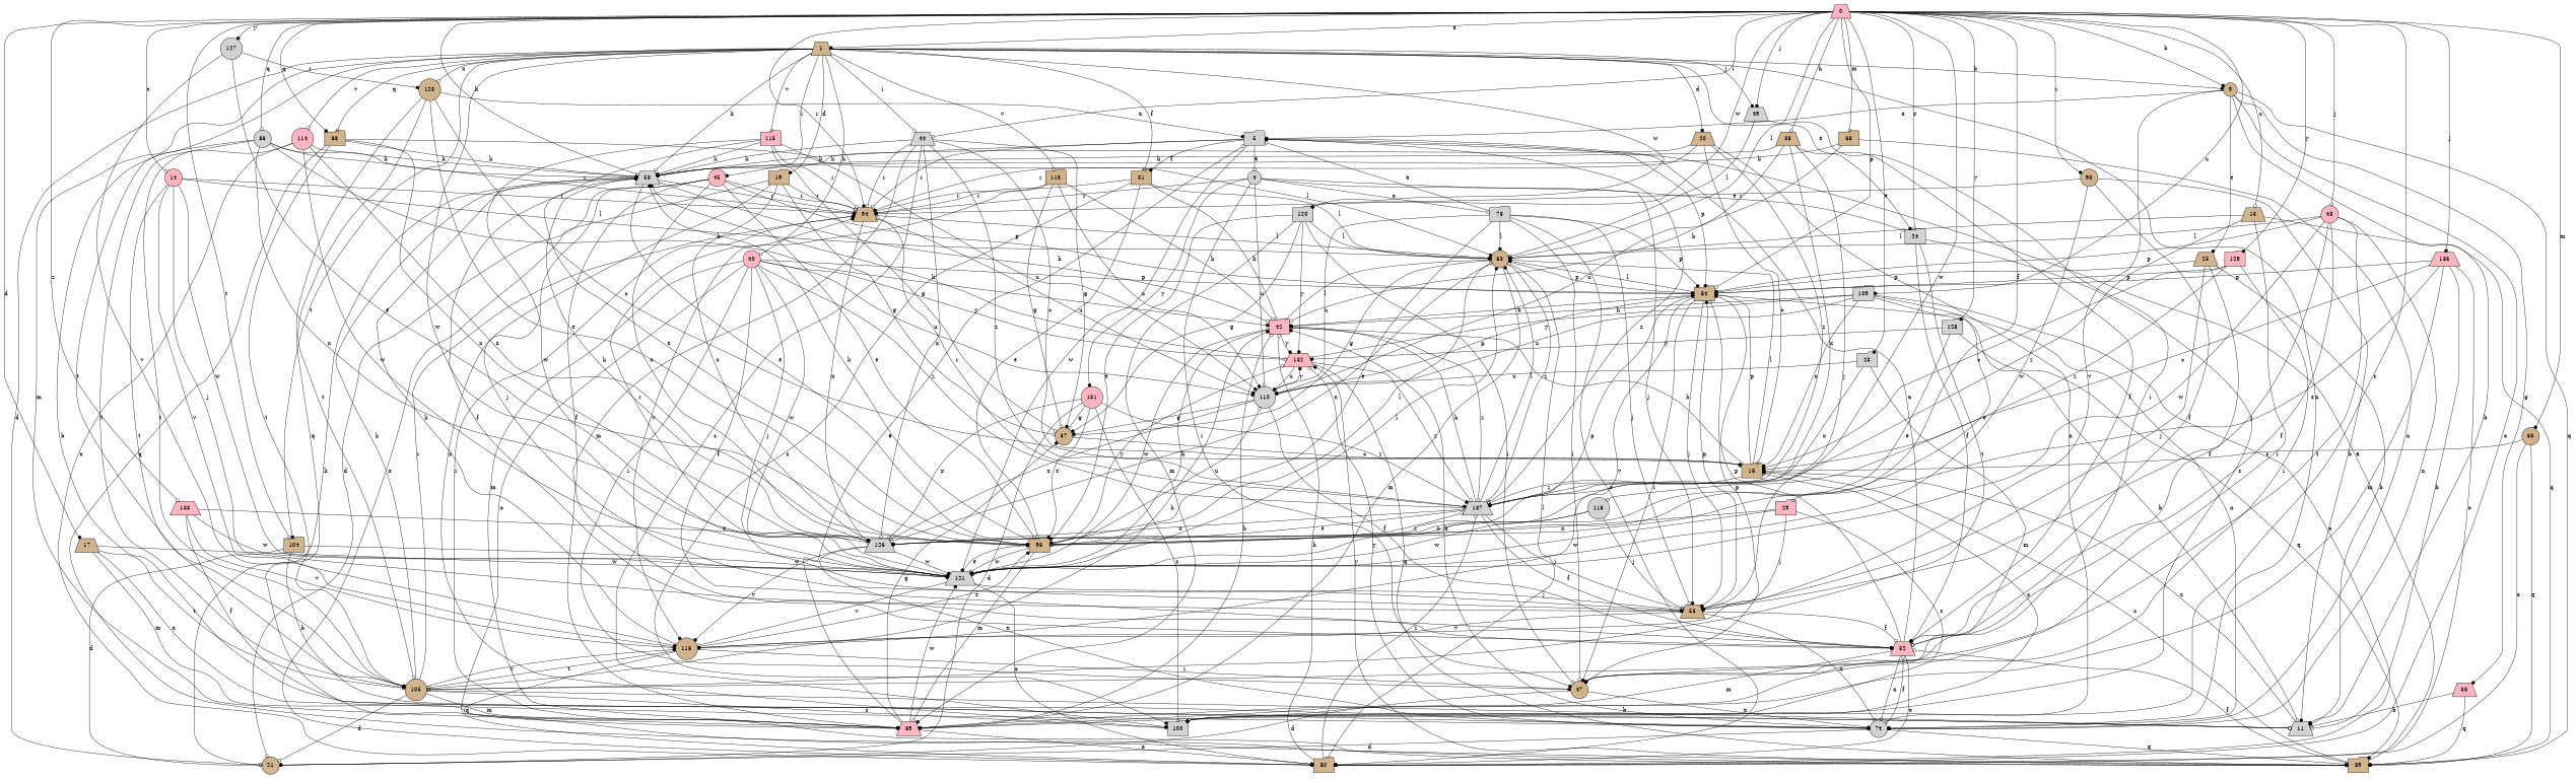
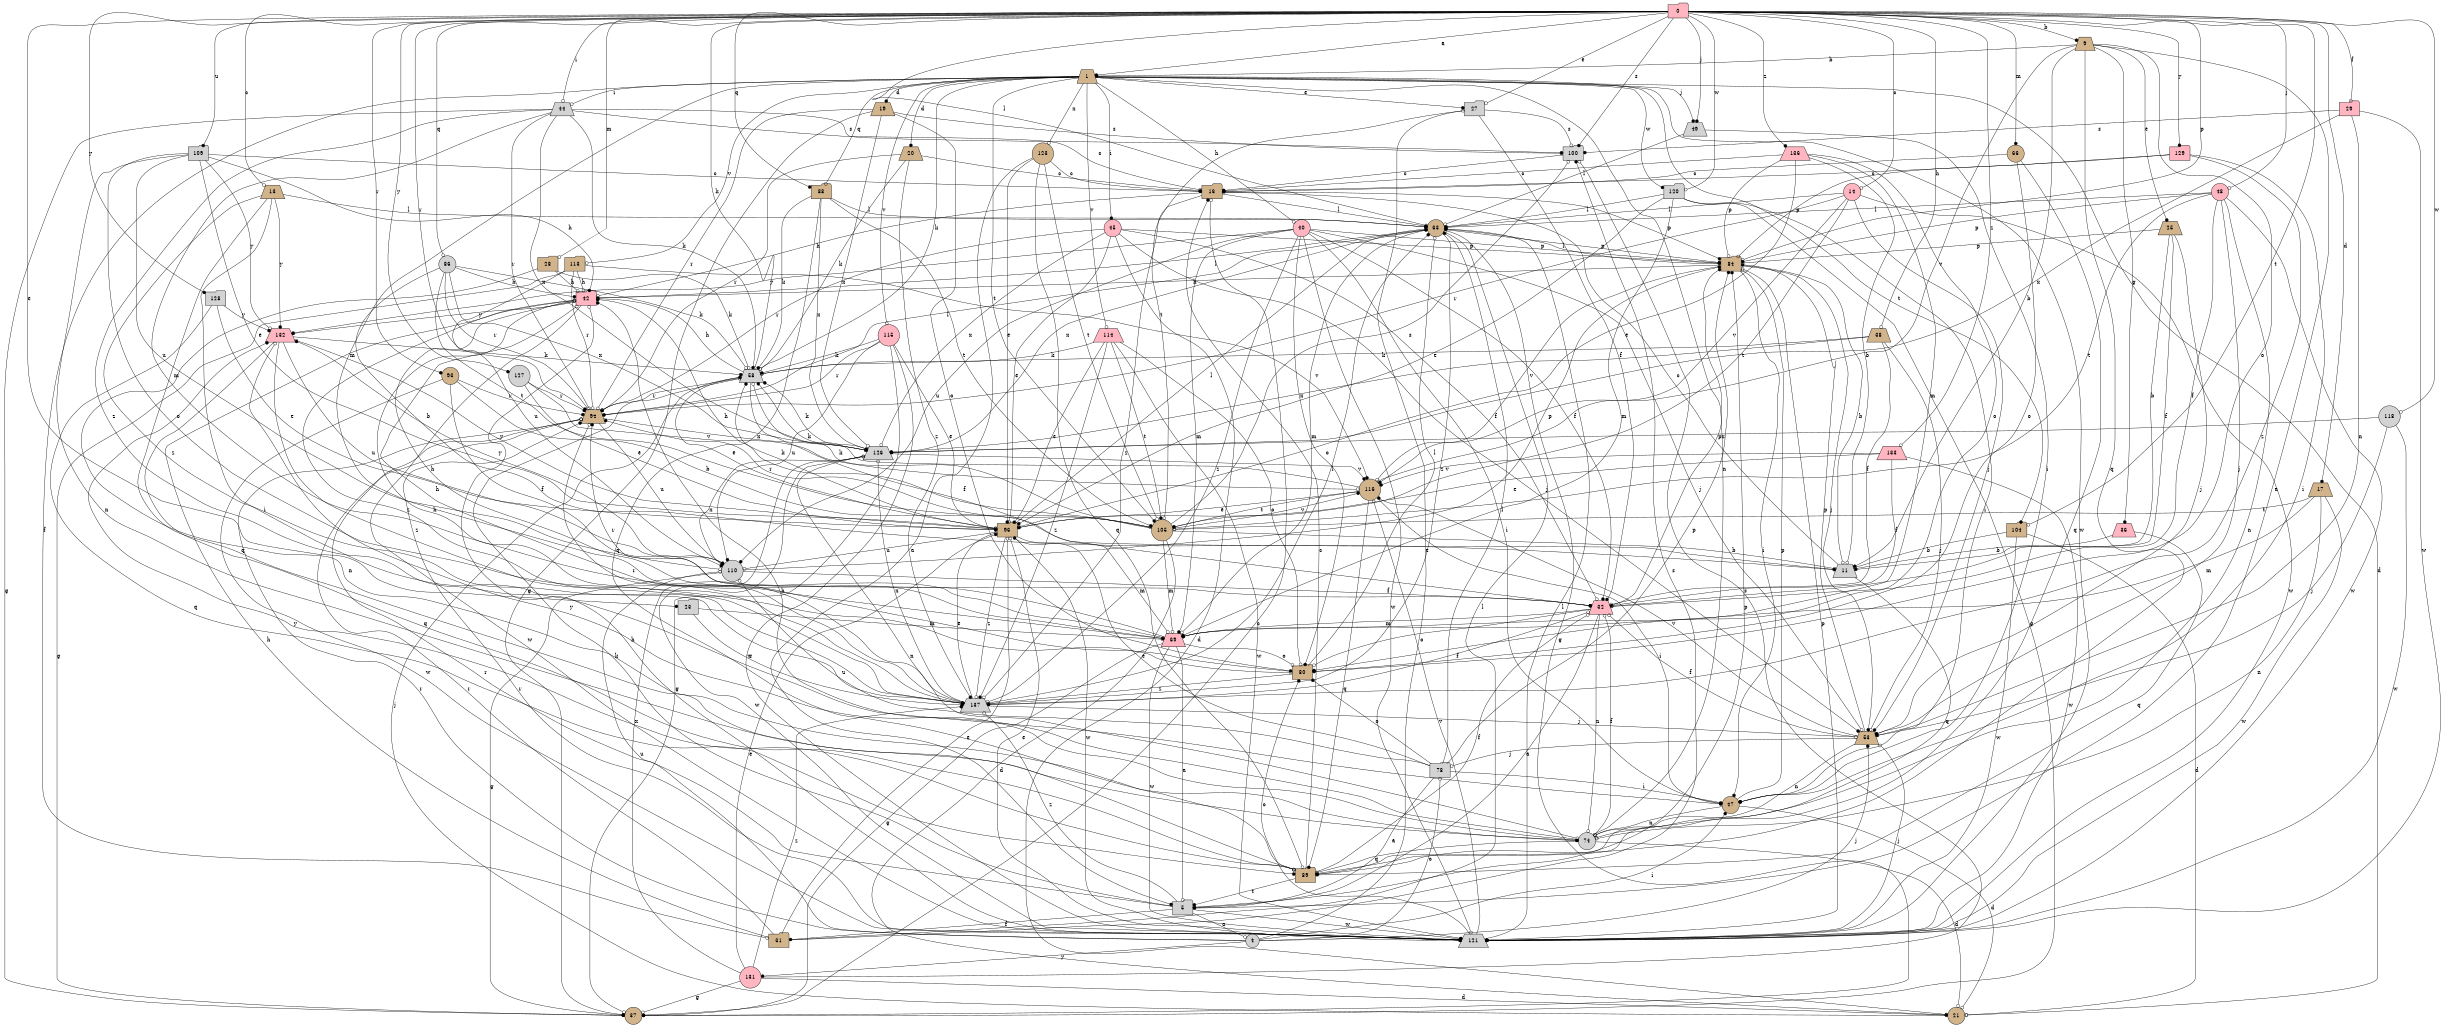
  strict digraph {
    node [fillcolor=tan shape=folder style=filled]
    edge [arrowhead=odot]
-   0 [fillcolor=lightpink shape=trapezium]
+   0 [fillcolor=lightpink]
    1 [shape=trapezium]
-   9 [shape=circle]
+   9 [shape=trapezium]
    13 [shape=trapezium]
    14 [fillcolor=lightpink shape=circle]
    17 [shape=trapezium]
    23 [fillcolor=lightgrey]
-   24 [fillcolor=lightgrey]
+   24 [fillcolor=lightgrey label=27]
    29 [fillcolor=lightpink]
    38 [shape=trapezium]
    44 [fillcolor=lightgrey shape=trapezium]
    48 [fillcolor=lightpink shape=circle]
    49 [fillcolor=lightgrey shape=trapezium]
    58 [fillcolor=lightgrey shape=trapezium]
    63 [shape=circle]
    66 [shape=circle]
-   68
+   68 [label=28]
    84
    86 [fillcolor=lightgrey shape=circle]
    88
    93 [shape=circle]
    94 [shape=trapezium]
    100 [fillcolor=lightgrey]
    104
    109 [fillcolor=lightgrey]
    118 [fillcolor=lightgrey shape=circle]
    120 [fillcolor=lightgrey]
    127 [fillcolor=lightgrey shape=circle]
    128 [fillcolor=lightgrey]
    129 [fillcolor=lightpink]
    133 [fillcolor=lightpink shape=trapezium]
    136 [fillcolor=lightpink shape=trapezium]
-   19
+   19 [shape=trapezium]
    20 [shape=trapezium]
    21 [shape=circle]
    31
    40 [fillcolor=lightpink shape=circle]
    45 [fillcolor=lightpink shape=circle]
    69 [fillcolor=lightpink shape=trapezium]
    74 [fillcolor=lightgrey shape=circle]
    105 [shape=circle]
    113
-   114 [fillcolor=lightpink shape=circle]
-   115 [fillcolor=lightpink]
+   114 [fillcolor=lightpink shape=trapezium]
+   115 [fillcolor=lightpink shape=circle]
    121 [fillcolor=lightgrey shape=trapezium]
    123 [shape=circle]
    5 [fillcolor=lightgrey]
    11 [fillcolor=lightgrey shape=trapezium]
    25 [shape=trapezium]
    36 [fillcolor=lightpink shape=trapezium]
    80
    89
    116 [shape=circle]
    47 [shape=circle]
    137 [fillcolor=lightgrey shape=trapezium]
    53 [shape=trapezium]
    110 [fillcolor=lightgrey shape=circle]
    32 [fillcolor=lightpink shape=trapezium]
    126 [fillcolor=lightgrey shape=trapezium]
    16
    37 [shape=circle]
    42 [fillcolor=lightpink]
    n63 [label=96]
    132 [fillcolor=lightpink shape=trapezium]
    4 [fillcolor=lightgrey shape=circle]
    78 [fillcolor=lightgrey]
    131 [fillcolor=lightpink shape=circle]
    0 -> 1 [arrowhead=dot label=a]
    0 -> 9 [arrowhead=dot label=b]
    0 -> 13 [label=c]
    0 -> 14 [label=c]
    0 -> 17 [arrowhead=dot label=d]
    0 -> 23 [arrowhead=dot label=e]
    0 -> 24 [label=e]
    0 -> 29 [label=f]
    0 -> 38 [label=h]
    0 -> 44 [label=i]
    0 -> 48 [label=j]
    0 -> 49 [arrowhead=dot label=j]
    0 -> 58 [label=k]
    0 -> 63 [label=l]
    0 -> 66 [arrowhead=dot label=m]
    0 -> 68 [label=m]
    0 -> 84 [label=p]
    0 -> 86 [label=q]
    0 -> 88 [arrowhead=dot label=q]
    0 -> 93 [arrowhead=dot label=r]
    0 -> 94 [arrowhead=dot label=r]
    0 -> 100 [arrowhead=dot label=s]
    0 -> 104 [label=t]
    0 -> 109 [arrowhead=dot label=u]
    0 -> 118 [label=w]
    0 -> 120 [label=w]
    0 -> 127 [arrowhead=dot label=y]
    0 -> 128 [arrowhead=dot label=y]
    0 -> 129 [arrowhead=dot label=y]
    0 -> 133 [label=z]
-   0 -> 136 [arrowhead=dot label=j]
-   1 -> 9 [arrowhead=dot label=b]
+   0 -> 136 [arrowhead=dot label=z]
+   9 -> 1 [arrowhead=dot label=b]
    1 -> 24 [arrowhead=dot label=e]
    1 -> 44 [label=i]
    1 -> 49 [arrowhead=dot label=j]
    1 -> 58 [label=k]
    1 -> 88 [label=q]
    1 -> 104 [arrowhead=dot label=t]
    1 -> 120 [arrowhead=dot label=w]
    1 -> 19 [arrowhead=dot label=d]
    1 -> 20 [arrowhead=dot label=d]
    1 -> 21 [label=d]
    1 -> 31 [label=f]
    1 -> 40 [label=h]
    1 -> 45 [arrowhead=dot label=i]
    1 -> 69 [label=m]
    1 -> 74 [label=n]
    1 -> 105 [arrowhead=dot label=t]
    1 -> 113 [label=v]
    1 -> 114 [label=v]
    1 -> 115 [label=v]
    1 -> 121 [arrowhead=dot label=w]
    1 -> 123 [label=x]
    9 -> 5 [arrowhead=dot label=a]
    9 -> 11 [arrowhead=dot label=b]
    9 -> 25 [arrowhead=dot label=e]
    9 -> 36 [arrowhead=dot label=g]
    9 -> 80 [label=o]
    9 -> 89 [arrowhead=dot label=q]
    9 -> 116 [label=v]
    13 -> 63 [arrowhead=dot label=l]
    13 -> 89 [label=q]
    13 -> 47 [arrowhead=dot label=i]
    13 -> 137 [arrowhead=dot label=z]
    14 -> 63 [label=l]
    14 -> 94 [arrowhead=dot label=r]
-   14 -> 105 [label=t]
+   14 -> 105 [arrowhead=dot label=t]
    14 -> 121 [label=w]
    14 -> 116 [arrowhead=dot label=v]
    14 -> 53 [arrowhead=dot label=j]
    17 -> 69 [label=m]
    17 -> 74 [label=n]
    17 -> 105 [label=t]
    17 -> 121 [arrowhead=dot label=w]
    23 -> 69 [label=m]
-   23 -> 137 [arrowhead=dot label=x]
-   23 -> 110 [label=u]
+   23 -> 137 [arrowhead=dot label=z]
    24 -> 100 [label=s]
    24 -> 105 [label=t]
    24 -> 32 [arrowhead=dot label=f]
    29 -> 100 [arrowhead=dot label=s]
    29 -> 121 [label=w]
-   29 -> 53 [arrowhead=dot label=j]
+   29 -> 53 [arrowhead=dot label=n]
    29 -> 126 [arrowhead=dot label=x]
    38 -> 58 [label=k]
    38 -> 53 [label=j]
-   38 -> 110 [arrowhead=dot label=u]
    38 -> 32 [label=f]
    38 -> 126 [arrowhead=dot label=x]
    44 -> 58 [arrowhead=dot label=k]
    44 -> 94 [label=r]
    44 -> 100 [arrowhead=dot label=s]
    44 -> 69 [arrowhead=dot label=m]
    44 -> 137 [arrowhead=dot label=z]
    44 -> 126 [label=x]
    44 -> 16 [label=c]
    44 -> 37 [arrowhead=dot label=g]
    48 -> 63 [arrowhead=dot label=l]
    48 -> 84 [arrowhead=dot label=p]
    48 -> 74 [label=n]
    48 -> 105 [label=t]
    48 -> 121 [label=w]
    48 -> 53 [arrowhead=dot label=j]
    48 -> 32 [label=f]
    49 -> 63 [label=l]
    49 -> 47 [arrowhead=dot label=i]
    58 -> 94 [label=r]
    58 -> 32 [label=f]
    58 -> 42 [label=h]
    58 -> n63 [label=e]
    63 -> 84 [arrowhead=dot label=p]
    63 -> 69 [label=m]
    63 -> 137 [label=z]
    63 -> 126 [label=x]
    63 -> 37 [label=g]
    66 -> 80 [arrowhead=dot label=o]
    66 -> 89 [label=q]
    66 -> 16 [arrowhead=dot label=c]
    68 -> 58 [label=k]
    68 -> 74 [arrowhead=dot label=n]
    68 -> 42 [label=h]
    84 -> 63 [arrowhead=dot label=l]
    84 -> 11 [label=b]
    84 -> 116 [label=v]
    84 -> 47 [arrowhead=dot label=i]
    84 -> 53 [arrowhead=dot label=j]
    84 -> 42 [arrowhead=dot label=h]
    86 -> 58 [label=k]
    86 -> 94 [label=r]
    86 -> 105 [label=t]
    86 -> 11 [label=b]
    86 -> 126 [label=x]
    86 -> 42 [arrowhead=dot label=h]
    88 -> 58 [arrowhead=dot label=k]
    88 -> 63 [arrowhead=dot label=l]
    88 -> 105 [arrowhead=dot label=t]
    88 -> 89 [label=q]
    88 -> 126 [arrowhead=dot label=x]
    93 -> 94 [arrowhead=dot label=r]
    93 -> 121 [arrowhead=dot label=w]
    93 -> 11 [arrowhead=dot label=b]
    93 -> 32 [arrowhead=dot label=f]
    94 -> 63 [arrowhead=dot label=l]
    94 -> 110 [arrowhead=dot label=u]
    94 -> 126 [arrowhead=dot label=x]
-   100 -> 16 [label=c]
+   100 -> 16 [arrowhead=dot label=c]
    104 -> 21 [label=d]
    104 -> 121 [label=w]
    104 -> 11 [label=b]
    109 -> 74 [arrowhead=dot label=n]
    109 -> 80 [label=o]
    109 -> 110 [label=u]
    109 -> 16 [arrowhead=dot label=c]
    109 -> 42 [arrowhead=dot label=h]
    109 -> n63 [label=e]
    109 -> 132 [label=y]
    118 -> 121 [label=w]
    118 -> 53 [label=j]
    118 -> 126 [arrowhead=dot label=x]
    120 -> 63 [label=l]
    120 -> 69 [arrowhead=dot label=m]
    120 -> 47 [label=i]
    120 -> 37 [arrowhead=dot label=g]
    120 -> n63 [arrowhead=dot label=e]
-   120 -> 132 [arrowhead=dot label=y]
-   127 -> 123 [arrowhead=dot label=r]
+   13 -> 132 [arrowhead=dot label=y]
+   127 -> 94 [arrowhead=dot label=r]
    127 -> 116 [label=v]
    127 -> n63 [arrowhead=dot label=e]
    128 -> 89 [arrowhead=dot label=q]
    128 -> n63 [label=e]
    128 -> 132 [arrowhead=dot label=y]
    129 -> 84 [label=p]
    129 -> 47 [arrowhead=dot label=i]
    129 -> 137 [arrowhead=dot label=z]
    129 -> 16 [arrowhead=dot label=c]
    133 -> 121 [label=w]
    133 -> 116 [arrowhead=dot label=v]
-   133 -> 74 [arrowhead=dot label=f]
+   133 -> 32 [arrowhead=dot label=f]
    133 -> n63 [label=e]
    136 -> 84 [label=p]
    136 -> 69 [arrowhead=dot label=m]
    136 -> 11 [label=b]
    136 -> 80 [arrowhead=dot label=o]
    136 -> 16 [arrowhead=dot label=c]
    136 -> n63 [label=e]
    19 -> 94 [label=r]
    19 -> 100 [label=s]
    19 -> 80 [arrowhead=dot label=o]
    19 -> 126 [label=x]
    19 -> 37 [label=g]
    20 -> 58 [label=k]
    20 -> 94 [arrowhead=dot label=r]
-   20 -> 74 [label=n]
    20 -> 137 [arrowhead=dot label=z]
    20 -> 16 [label=c]
-   21 -> 58 [arrowhead=dot label=k]
+   21 -> 58 [arrowhead=dot label=j]
    31 -> 63 [label=l]
    31 -> 94 [label=r]
    31 -> 100 [arrowhead=dot label=s]
    31 -> 42 [label=h]
    31 -> n63 [label=e]
    40 -> 84 [arrowhead=dot label=p]
    40 -> 69 [arrowhead=dot label=m]
    40 -> 121 [label=w]
    40 -> 80 [arrowhead=dot label=o]
    40 -> 47 [arrowhead=dot label=i]
    40 -> 137 [label=z]
    40 -> 53 [label=j]
    40 -> 110 [arrowhead=dot label=u]
    40 -> 32 [arrowhead=dot label=f]
    40 -> 132 [label=y]
    45 -> 84 [label=p]
    45 -> 94 [label=r]
    45 -> 21 [label=d]
    45 -> 53 [arrowhead=dot label=j]
    45 -> 32 [label=f]
    45 -> 126 [label=x]
    45 -> n63 [label=e]
    69 -> 94 [arrowhead=dot label=r]
    69 -> 121 [arrowhead=dot label=w]
    69 -> 5 [label=a]
    69 -> 80 [label=o]
    69 -> 37 [arrowhead=dot label=g]
    69 -> 42 [label=h]
    74 -> 21 [label=d]
    74 -> 89 [label=q]
    74 -> 32 [label=f]
    74 -> 42 [arrowhead=dot label=h]
    74 -> 132 [label=y]
    105 -> 58 [label=k]
    105 -> 94 [arrowhead=dot label=r]
    105 -> 100 [label=s]
    105 -> 21 [label=d]
    105 -> 69 [label=m]
    105 -> 11 [label=b]
    105 -> 116 [arrowhead=dot label=v]
    105 -> 42 [arrowhead=dot label=h]
    113 -> 94 [label=r]
    113 -> 116 [arrowhead=dot label=v]
    113 -> 110 [arrowhead=dot label=u]
    113 -> 37 [label=g]
    113 -> 42 [label=h]
    114 -> 58 [label=k]
    114 -> 105 [arrowhead=dot label=t]
    114 -> 121 [arrowhead=dot label=w]
    114 -> 80 [label=o]
+   114 -> 137 [arrowhead=dot label=z]
    114 -> n63 [arrowhead=dot label=e]
    115 -> 58 [arrowhead=dot label=k]
    115 -> 94 [label=r]
    115 -> 121 [label=w]
    115 -> 110 [arrowhead=dot label=u]
    115 -> 37 [label=g]
    115 -> n63 [label=e]
    121 -> 63 [arrowhead=dot label=l]
    121 -> 84 [label=p]
    121 -> 94 [arrowhead=dot label=r]
    121 -> 80 [arrowhead=dot label=o]
    121 -> 116 [label=v]
    121 -> 53 [label=j]
    121 -> 42 [label=h]
    121 -> n63 [label=e]
    123 -> 105 [label=t]
    123 -> 5 [arrowhead=dot label=a]
    123 -> 89 [label=q]
    123 -> 16 [arrowhead=dot label=c]
    123 -> n63 [arrowhead=dot label=e]
    5 -> 58 [label=k]
    5 -> 84 [arrowhead=dot label=p]
    5 -> 94 [label=r]
    5 -> 31 [arrowhead=dot label=f]
    5 -> 121 [arrowhead=dot label=w]
    5 -> 137 [label=z]
    5 -> 4 [label=a]
+   11 -> 89 [arrowhead=dot label=q]
    11 -> 16 [label=c]
    25 -> 84 [label=p]
    25 -> 11 [arrowhead=dot label=b]
    25 -> 53 [arrowhead=dot label=j]
    25 -> 32 [label=f]
    36 -> 11 [label=b]
    36 -> 89 [label=q]
    80 -> 63 [label=l]
    80 -> 137 [label=z]
    80 -> 42 [label=h]
-   89 -> 5 [arrowhead=dot label=a]
+   89 -> 5 [arrowhead=dot label=t]
    89 -> 32 [label=f]
    89 -> 16 [arrowhead=dot label=c]
    89 -> 132 [arrowhead=dot label=y]
    116 -> 58 [arrowhead=dot label=k]
    116 -> 105 [label=t]
    116 -> 89 [arrowhead=dot label=q]
    116 -> 47 [label=i]
    116 -> n63 [arrowhead=dot label=e]
    47 -> 84 [label=p]
    47 -> 21 [label=d]
    47 -> 74 [label=n]
    137 -> 63 [arrowhead=dot label=l]
    137 -> 94 [label=r]
    137 -> 53 [label=j]
    137 -> 32 [label=f]
    137 -> 126 [label=x]
    137 -> 42 [label=h]
    137 -> n63 [label=e]
    53 -> 84 [arrowhead=dot label=p]
    53 -> 74 [label=n]
    53 -> 116 [arrowhead=dot label=v]
    53 -> 32 [label=f]
    110 -> 84 [arrowhead=dot label=p]
    110 -> 32 [arrowhead=dot label=f]
    110 -> 126 [label=x]
    110 -> 37 [arrowhead=dot label=g]
    110 -> 132 [arrowhead=dot label=y]
    32 -> 84 [arrowhead=dot label=p]
    32 -> 69 [label=m]
    32 -> 74 [label=n]
-   32 -> 5 [arrowhead=dot label=a]
+   32 -> 5 [label=a]
    32 -> 80 [label=o]
    126 -> 58 [arrowhead=dot label=k]
    126 -> 74 [label=n]
    126 -> 121 [arrowhead=dot label=w]
    126 -> 116 [arrowhead=dot label=v]
    16 -> 63 [arrowhead=dot label=l]
    16 -> 84 [arrowhead=dot label=p]
    16 -> 137 [label=z]
    16 -> 42 [label=h]
    37 -> 16 [label=c]
    42 -> 63 [label=l]
    42 -> 121 [label=w]
    42 -> 137 [label=z]
    42 -> 132 [arrowhead=dot label=y]
    n63 -> 58 [arrowhead=dot label=k]
    n63 -> 63 [label=l]
    n63 -> 69 [label=m]
    n63 -> 121 [label=w]
    n63 -> 137 [label=z]
    n63 -> 110 [label=u]
    n63 -> 132 [label=y]
    132 -> 58 [arrowhead=dot label=k]
    132 -> 89 [label=q]
    132 -> 137 [label=z]
    132 -> 110 [arrowhead=dot label=u]
    4 -> 24 [label=e]
    4 -> 94 [label=r]
    4 -> 47 [arrowhead=dot label=i]
    4 -> 53 [arrowhead=dot label=j]
    4 -> 110 [label=u]
    4 -> 78 [label=o]
    4 -> 131 [arrowhead=dot label=y]
    78 -> 63 [arrowhead=dot label=l]
    78 -> 84 [arrowhead=dot label=p]
    78 -> 5 [label=a]
    78 -> 80 [arrowhead=dot label=o]
    78 -> 47 [label=i]
-   78 -> 53 [label=j]
+   53 -> 78 [label=j]
    78 -> 110 [label=u]
    78 -> n63 [arrowhead=dot label=e]
    131 -> 100 [label=s]
    131 -> 21 [arrowhead=dot label=d]
    131 -> 137 [arrowhead=dot label=z]
    131 -> 126 [label=x]
    131 -> 37 [label=g]
    131 -> n63 [arrowhead=dot label=e]
  }
